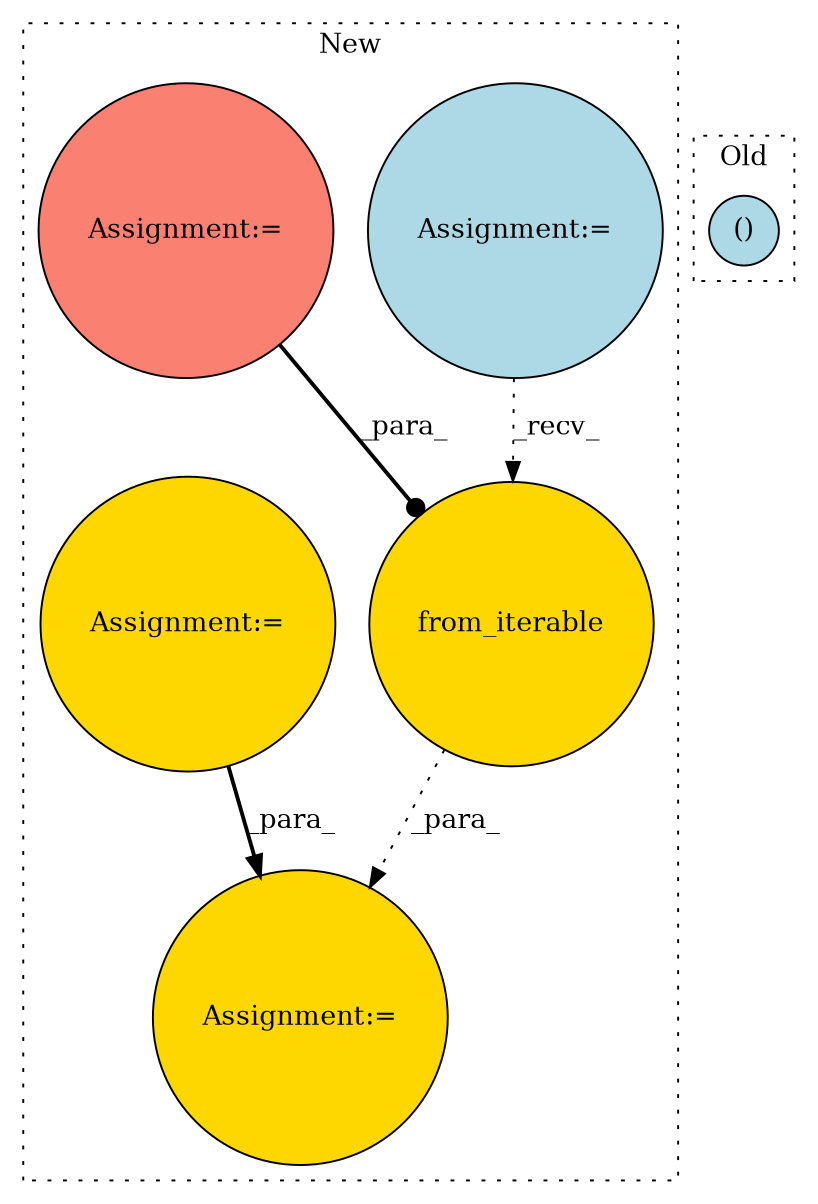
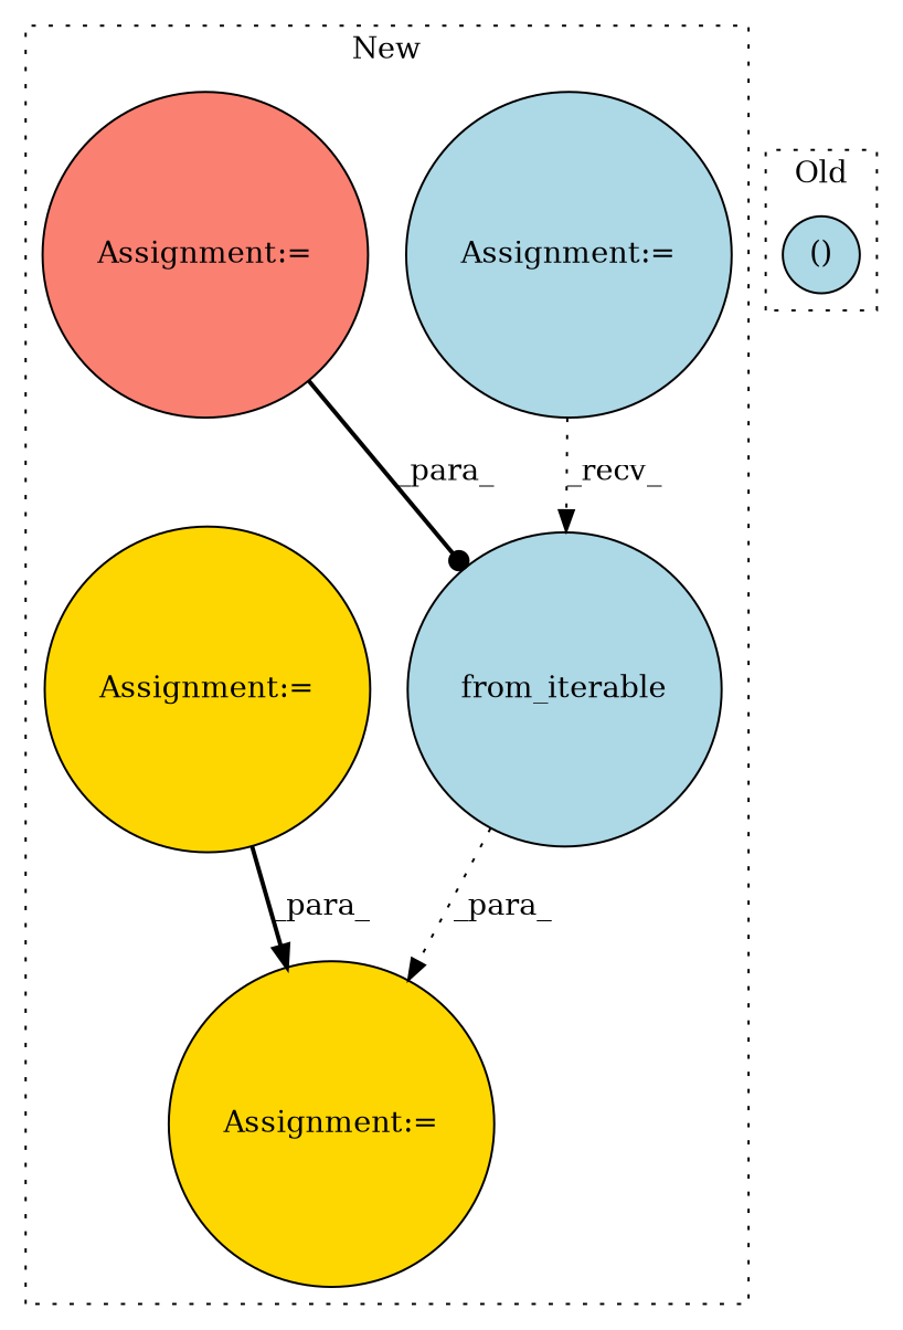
  digraph {
    node [a=7 l=1 shape=circle style=filled fillcolor=lightblue]
    edge [style=dotted arrowhead=normal]
-   n1 [a=32 l="14,1" label=from_iterable s="8337,8359" fillcolor=gold]
+   n1 [a=32 l="14,1" label=from_iterable s="8337,8359"]
    n2 [label="Assignment:=" s=8371 fillcolor=gold]
    n3 [l=5 label="Assignment:=" s=7637]
    n4 [label="Assignment:=" s=7840 fillcolor=salmon]
    n5 [l=12 label="Assignment:=" s=7869 fillcolor=gold]
    n6 [a=106 l=35 label="()" s=6185]
    subgraph cluster_1 {
      label=New
      style=dotted
      n1
      n2
      n3
      n4
      n5
    }
    subgraph cluster_2 {
      label=Old
      style=dotted
      n6
    }
    n1 -> n2 [label=_para_]
    n3 -> n1 [label=_recv_]
    n4 -> n1 [label=_para_ style=bold arrowhead=dot]
    n5 -> n2 [label=_para_ style=bold]
  }
